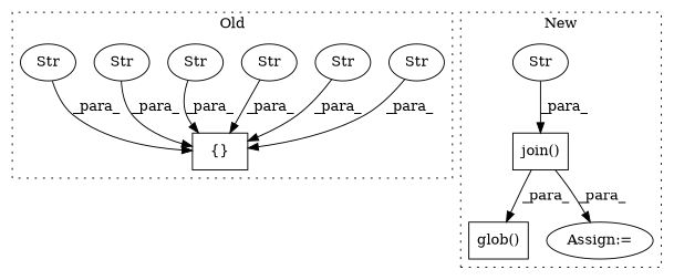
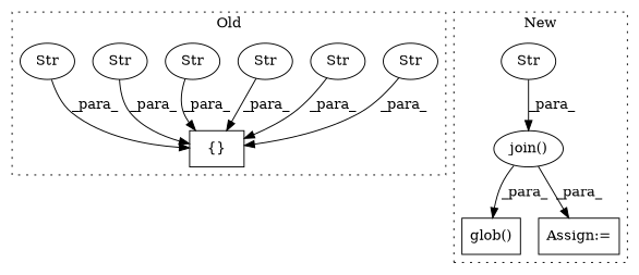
  digraph {
    node [a=66 l=9 shape=ellipse]
    n1 [a=59 l="1,0" label="{}" s="1604,1660" shape=box]
    n2 [label=Str s=1629]
    n3 [label=Str s=1640]
    n4 [l=7 label=Str s=1613]
    n5 [label=Str s=1651]
    n6 [l=6 label=Str s=1605]
    n7 [l=5 label=Str s=1622]
    n8 [a=75 l="10,17" label="glob()" s="1486,1526" shape=box]
-   n9 [a=68 l=3 label="Assign:=" s=1564]
-   n10 [a=75 l="13,1" label="join()" s="1496,1525" shape=box]
+   n9 [a=68 l=3 label="Assign:=" s=1564 shape=box]
+   n10 [a=75 l="13,1" label="join()" s="1496,1525"]
    n11 [l=10 label=Str s=1515]
    subgraph cluster_1 {
      label=Old
      style=dotted
      n1
      n2
      n3
      n4
      n5
      n6
      n7
    }
    subgraph cluster_2 {
      label=New
      style=dotted
      n8
      n9
      n10
      n11
    }
    n2 -> n1 [label=_para_]
    n3 -> n1 [label=_para_]
    n4 -> n1 [label=_para_]
    n5 -> n1 [label=_para_]
    n6 -> n1 [label=_para_]
    n7 -> n1 [label=_para_]
    n10 -> n8 [label=_para_]
    n10 -> n9 [label=_para_]
    n11 -> n10 [label=_para_]
  }
